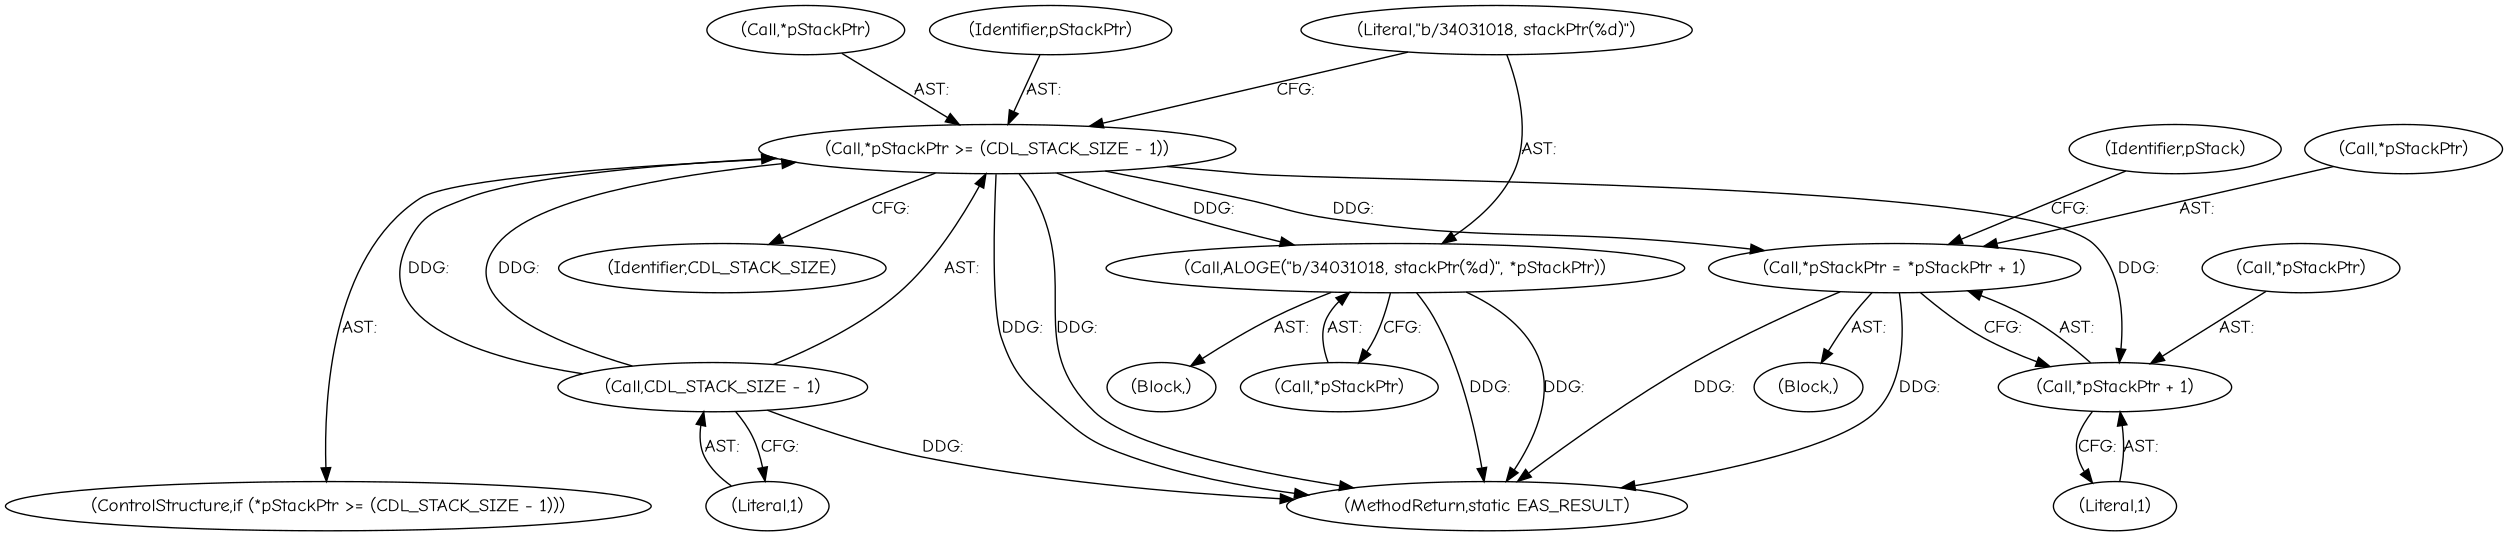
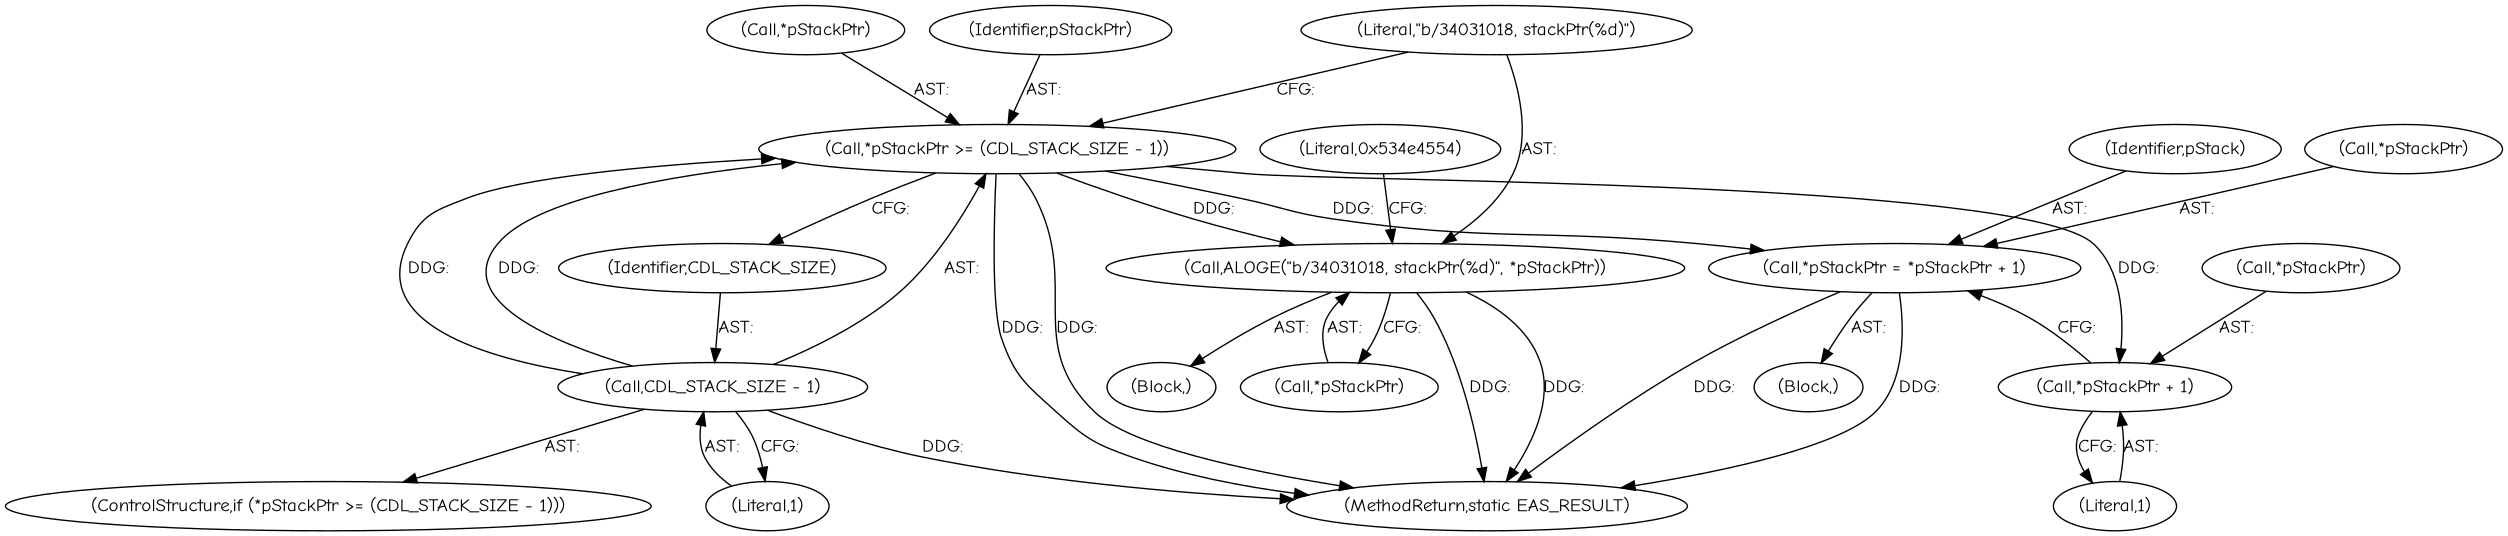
  digraph {
    fontname="Comic Neue"
    node [fontname="Comic Neue"]
    edge [fontname="Comic Neue"]
    n1 [label="(Call,*pStackPtr >= (CDL_STACK_SIZE - 1))"]
    n2 [label="(Call,ALOGE(\"b/34031018, stackPtr(%d)\", *pStackPtr))"]
    n3 [label="(Call,*pStackPtr = *pStackPtr + 1)"]
    n4 [label="(Call,*pStackPtr + 1)"]
    n5 [label="(MethodReturn,static EAS_RESULT)"]
    n6 [label="(ControlStructure,if (*pStackPtr >= (CDL_STACK_SIZE - 1)))"]
    n7 [label="(Identifier,CDL_STACK_SIZE)"]
    n8 [label="(Call,CDL_STACK_SIZE - 1)"]
    n9 [label="(Literal,1)"]
    n10 [label="(Call,*pStackPtr)"]
    n11 [label="(Block,)"]
    n12 [label="(Block,)"]
    n13 [label="(Literal,1)"]
    n14 [label="(Call,*pStackPtr)"]
    n15 [label="(Identifier,pStack)"]
    n16 [label="(Identifier,pStackPtr)"]
+   n17 [label="(Literal,0x534e4554)"]
    n18 [label="(Call,*pStackPtr)"]
    n19 [label="(Call,*pStackPtr)"]
    n20 [label="(Literal,\"b/34031018, stackPtr(%d)\")"]
    n1 -> n2 [label="DDG: "]
    n1 -> n3 [label="DDG: "]
    n1 -> n4 [label="DDG: "]
    n1 -> n5 [label="DDG: "]
    n1 -> n5 [label="DDG: "]
-   n1 -> n6 [label="AST: "]
+   n8 -> n6 [label="AST: "]
    n1 -> n7 [label="CFG: "]
    n2 -> n5 [label="DDG: "]
    n2 -> n5 [label="DDG: "]
    n2 -> n10 [label="CFG: "]
    n2 -> n11 [label="AST: "]
-   n3 -> n4 [label="CFG: "]
    n3 -> n5 [label="DDG: "]
    n3 -> n5 [label="DDG: "]
    n3 -> n12 [label="AST: "]
-   n4 -> n3 [label="AST: "]
+   n4 -> n3 [label="CFG: "]
    n4 -> n13 [label="CFG: "]
+   n7 -> n8 [label="AST: "]
    n8 -> n1 [label="AST: "]
    n8 -> n1 [label="DDG: "]
    n8 -> n1 [label="DDG: "]
    n8 -> n5 [label="DDG: "]
    n8 -> n9 [label="CFG: "]
    n9 -> n8 [label="AST: "]
    n10 -> n2 [label="AST: "]
    n13 -> n4 [label="AST: "]
    n14 -> n1 [label="AST: "]
-   n15 -> n3 [label="CFG: "]
+   n15 -> n3 [label="AST: "]
    n16 -> n1 [label="AST: "]
+   n17 -> n2 [label="CFG: "]
    n18 -> n3 [label="AST: "]
    n19 -> n4 [label="AST: "]
    n20 -> n1 [label="CFG: "]
    n20 -> n2 [label="AST: "]
  }
